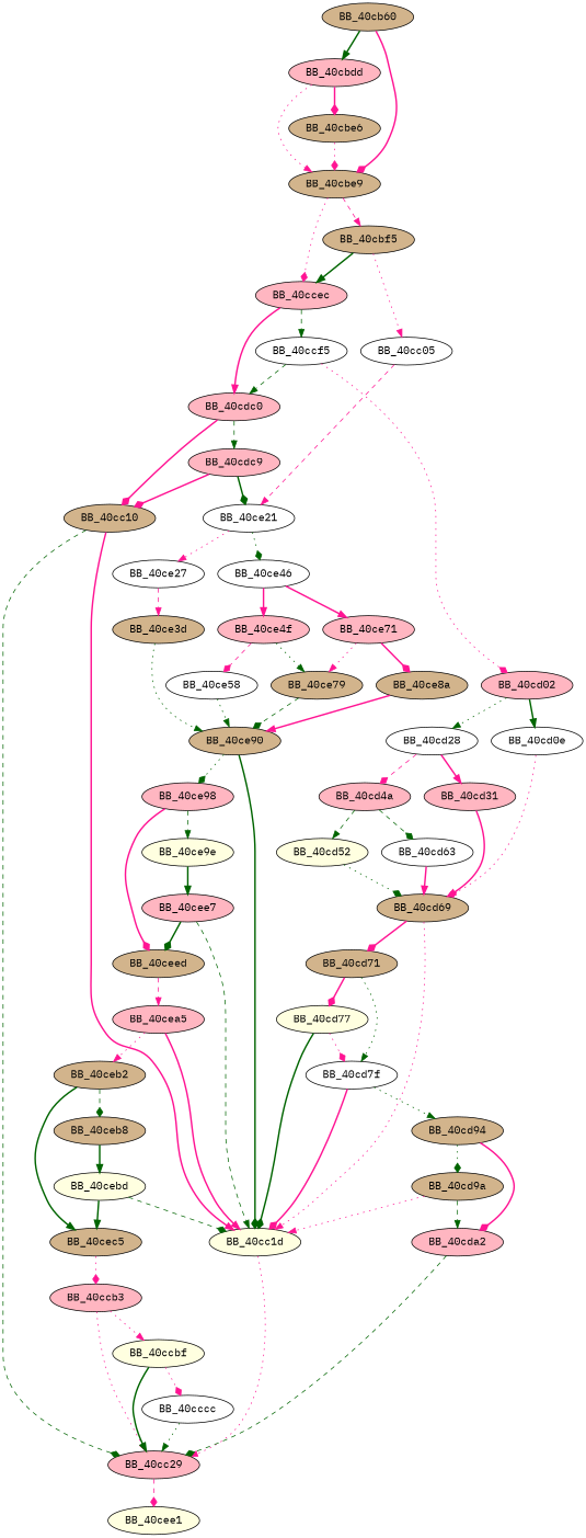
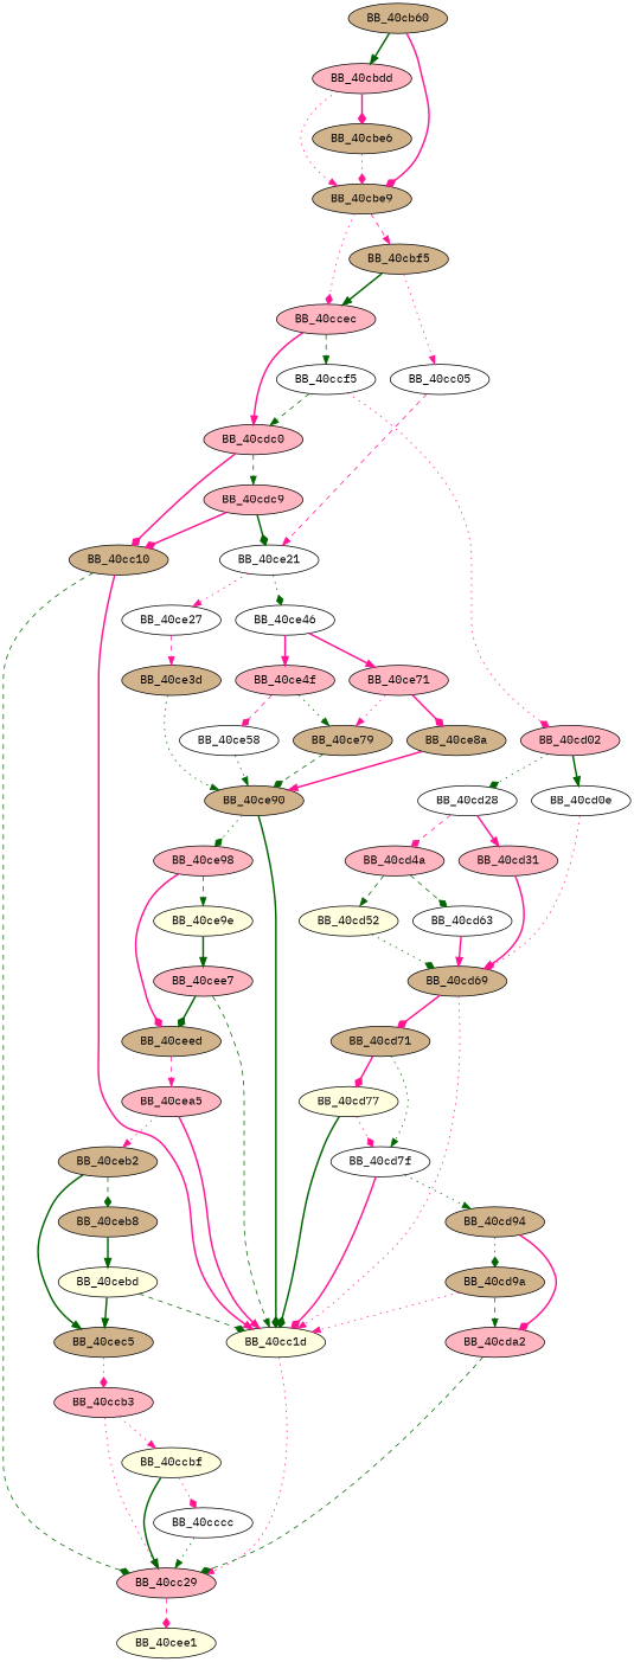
  digraph {
    fontname="IBM Plex Mono"
    node [fillcolor=tan fontname="IBM Plex Mono" style=filled]
    edge [arrowhead=normal color=deeppink fontname="IBM Plex Mono" style=bold]
    BB_40cbdd [fillcolor=lightpink]
    BB_40cb60
    BB_40cbe9
    BB_40cbe6
    BB_40cbf5
    BB_40ccec [fillcolor=lightpink]
    BB_40cc05 [fillcolor=white]
    BB_40ccf5 [fillcolor=white]
    BB_40cdc0 [fillcolor=lightpink]
    BB_40ce21 [fillcolor=white]
    BB_40cd02 [fillcolor=lightpink]
    BB_40cc10
    BB_40cdc9 [fillcolor=lightpink]
    BB_40ce27 [fillcolor=white]
    BB_40ce46 [fillcolor=white]
    BB_40ce3d
    BB_40ce4f [fillcolor=lightpink]
    BB_40ce71 [fillcolor=lightpink]
    BB_40cc1d [fillcolor=lightyellow]
    BB_40cc29 [fillcolor=lightpink]
    BB_40cee1 [fillcolor=lightyellow]
    BB_40ccb3 [fillcolor=lightpink]
    BB_40ccbf [fillcolor=lightyellow]
    BB_40cccc [fillcolor=white]
    BB_40cd0e [fillcolor=white]
    BB_40cd28 [fillcolor=white]
    BB_40cd69
    BB_40cd31 [fillcolor=lightpink]
    BB_40cd4a [fillcolor=lightpink]
    BB_40cd71
    BB_40cd52 [fillcolor=lightyellow]
    BB_40cd63 [fillcolor=white]
    BB_40cd77 [fillcolor=lightyellow]
    BB_40cd7f [fillcolor=white]
    BB_40cd94
    BB_40cd9a
    BB_40cda2 [fillcolor=lightpink]
    BB_40ce90
    BB_40ce58 [fillcolor=white]
    BB_40ce79
    BB_40ce8a
    BB_40ce98 [fillcolor=lightpink]
    BB_40ce9e [fillcolor=lightyellow]
    BB_40ceed
    BB_40cee7 [fillcolor=lightpink]
    BB_40cea5 [fillcolor=lightpink]
    BB_40ceb2
    BB_40ceb8
    BB_40cec5
    BB_40cebd [fillcolor=lightyellow]
    BB_40cbdd -> BB_40cbe9 [style=dotted]
    BB_40cbdd -> BB_40cbe6 [arrowhead=diamond]
    BB_40cb60 -> BB_40cbdd [color=darkgreen]
    BB_40cb60 -> BB_40cbe9 [arrowhead=diamond]
    BB_40cbe9 -> BB_40cbf5 [style=dashed]
    BB_40cbe9 -> BB_40ccec [arrowhead=diamond style=dotted]
    BB_40cbe6 -> BB_40cbe9 [arrowhead=diamond style=dotted]
    BB_40cbf5 -> BB_40ccec [color=darkgreen]
    BB_40cbf5 -> BB_40cc05 [style=dotted]
    BB_40ccec -> BB_40ccf5 [color=darkgreen style=dashed]
    BB_40ccec -> BB_40cdc0
    BB_40cc05 -> BB_40ce21 [style=dashed]
    BB_40ccf5 -> BB_40cdc0 [color=darkgreen style=dashed]
    BB_40ccf5 -> BB_40cd02 [arrowhead=diamond style=dotted]
    BB_40cdc0 -> BB_40cc10 [arrowhead=diamond]
    BB_40cdc0 -> BB_40cdc9 [color=darkgreen style=dashed]
    BB_40ce21 -> BB_40ce27 [style=dotted]
    BB_40ce21 -> BB_40ce46 [arrowhead=diamond color=darkgreen style=dotted]
    BB_40cd02 -> BB_40cd0e [color=darkgreen]
-   BB_40cd02 -> BB_40cd28 [color=darkgreen style=dotted]
+   BB_40cd02 -> BB_40cd28 [arrowhead=diamond color=darkgreen style=dotted]
    BB_40cc10 -> BB_40cc1d
    BB_40cc10 -> BB_40cc29 [arrowhead=diamond color=darkgreen style=dashed]
    BB_40cdc9 -> BB_40ce21 [arrowhead=diamond color=darkgreen]
    BB_40cdc9 -> BB_40cc10 [arrowhead=diamond]
    BB_40ce27 -> BB_40ce3d [style=dashed]
    BB_40ce46 -> BB_40ce4f
    BB_40ce46 -> BB_40ce71
    BB_40ce3d -> BB_40ce90 [color=darkgreen style=dotted]
    BB_40ce4f -> BB_40ce58 [arrowhead=diamond style=dashed]
    BB_40ce4f -> BB_40ce79 [color=darkgreen style=dotted]
    BB_40ce71 -> BB_40ce79 [style=dotted]
    BB_40ce71 -> BB_40ce8a [arrowhead=diamond]
    BB_40cc1d -> BB_40cc29 [style=dotted]
    BB_40cc29 -> BB_40cee1 [arrowhead=diamond style=dashed]
    BB_40ccb3 -> BB_40cc29 [style=dotted]
    BB_40ccb3 -> BB_40ccbf [style=dotted]
    BB_40ccbf -> BB_40cc29 [color=darkgreen]
    BB_40ccbf -> BB_40cccc [arrowhead=diamond style=dotted]
    BB_40cccc -> BB_40cc29 [color=darkgreen style=dotted]
    BB_40cd0e -> BB_40cd69 [arrowhead=diamond style=dotted]
    BB_40cd28 -> BB_40cd31
    BB_40cd28 -> BB_40cd4a [arrowhead=diamond style=dashed]
    BB_40cd69 -> BB_40cc1d [style=dotted]
    BB_40cd69 -> BB_40cd71 [arrowhead=diamond]
    BB_40cd31 -> BB_40cd69
    BB_40cd4a -> BB_40cd52 [color=darkgreen style=dashed]
    BB_40cd4a -> BB_40cd63 [arrowhead=diamond color=darkgreen style=dashed]
    BB_40cd71 -> BB_40cd77 [arrowhead=diamond]
    BB_40cd71 -> BB_40cd7f [color=darkgreen style=dotted]
    BB_40cd52 -> BB_40cd69 [arrowhead=diamond color=darkgreen style=dotted]
    BB_40cd63 -> BB_40cd69
    BB_40cd77 -> BB_40cc1d [arrowhead=diamond color=darkgreen]
    BB_40cd77 -> BB_40cd7f [arrowhead=diamond style=dotted]
    BB_40cd7f -> BB_40cc1d [arrowhead=diamond]
    BB_40cd7f -> BB_40cd94 [color=darkgreen style=dotted]
    BB_40cd94 -> BB_40cd9a [arrowhead=diamond color=darkgreen style=dotted]
    BB_40cd94 -> BB_40cda2 [arrowhead=diamond]
    BB_40cd9a -> BB_40cc1d [style=dotted]
    BB_40cd9a -> BB_40cda2 [color=darkgreen style=dashed]
    BB_40cda2 -> BB_40cc29 [arrowhead=diamond color=darkgreen style=dashed]
    BB_40ce90 -> BB_40cc1d [arrowhead=diamond color=darkgreen]
    BB_40ce90 -> BB_40ce98 [arrowhead=diamond color=darkgreen style=dotted]
    BB_40ce58 -> BB_40ce90 [color=darkgreen style=dotted]
    BB_40ce79 -> BB_40ce90 [arrowhead=diamond color=darkgreen style=dashed]
    BB_40ce8a -> BB_40ce90
    BB_40ce98 -> BB_40ce9e [color=darkgreen style=dashed]
    BB_40ce98 -> BB_40ceed [arrowhead=diamond]
    BB_40ce9e -> BB_40cee7 [color=darkgreen]
    BB_40ceed -> BB_40cea5 [style=dashed]
    BB_40cee7 -> BB_40cc1d [color=darkgreen style=dashed]
    BB_40cee7 -> BB_40ceed [arrowhead=diamond color=darkgreen]
    BB_40cea5 -> BB_40cc1d
    BB_40cea5 -> BB_40ceb2 [style=dotted]
    BB_40ceb2 -> BB_40ceb8 [arrowhead=diamond color=darkgreen style=dashed]
    BB_40ceb2 -> BB_40cec5 [color=darkgreen]
    BB_40ceb8 -> BB_40cebd [color=darkgreen]
    BB_40cec5 -> BB_40ccb3 [arrowhead=diamond style=dotted]
    BB_40cebd -> BB_40cc1d [arrowhead=diamond color=darkgreen style=dashed]
    BB_40cebd -> BB_40cec5 [color=darkgreen]
  }
